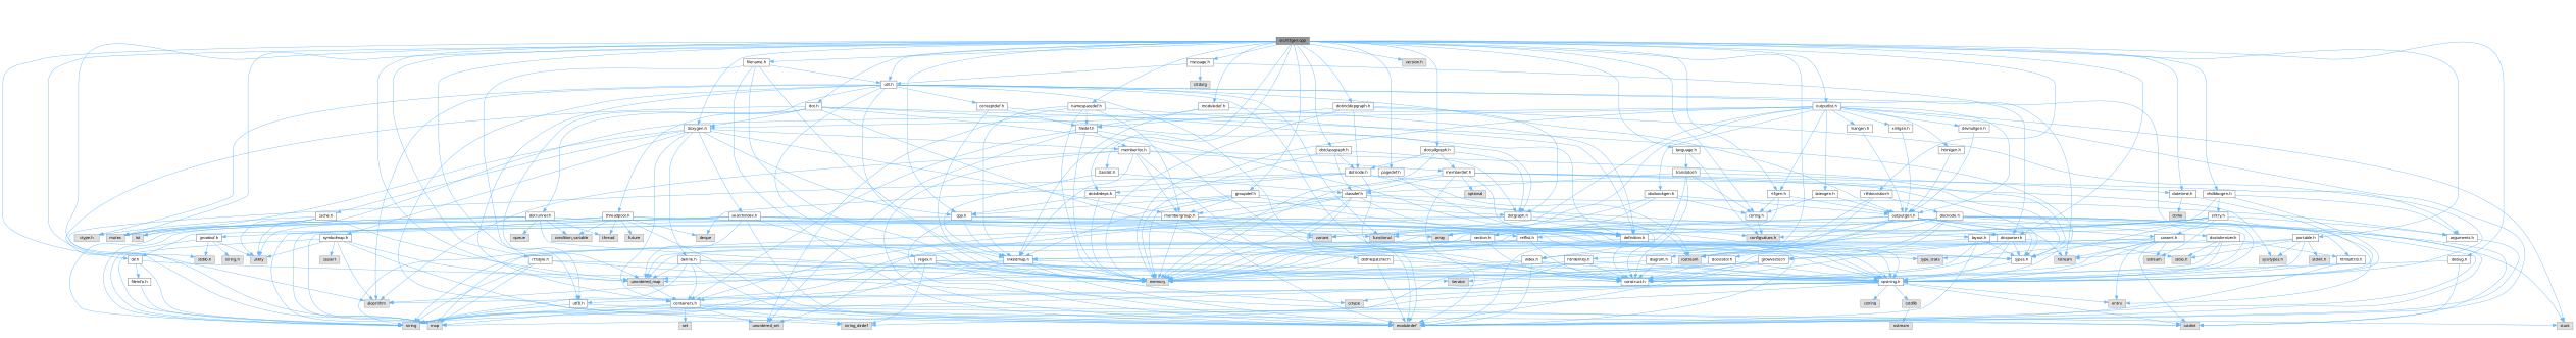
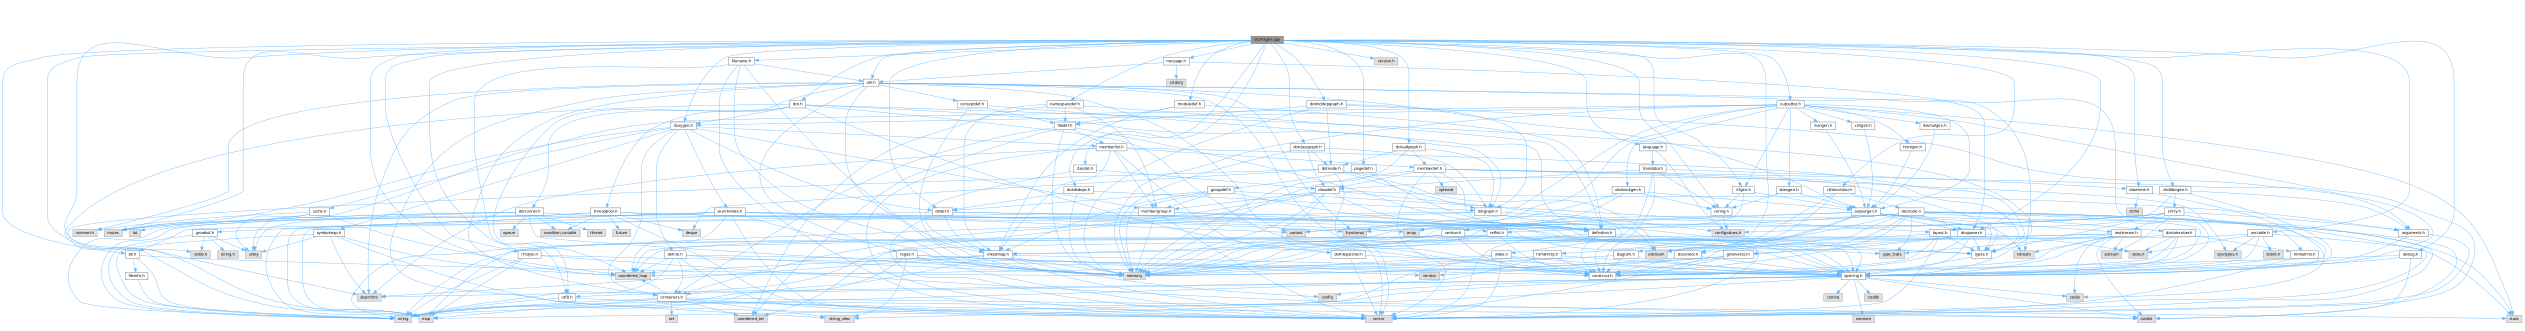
  digraph {
    fontname="Noto Sans"
    node [color=grey40 fillcolor=white fontname="Noto Sans" fontsize=10 shape=box style=filled]
    edge [color=steelblue1 fontname="Noto Sans" fontsize=10 labelfontname=Helvetica labelfontsize=10 style=solid]
    n1 [color=gray40 fillcolor=grey60 fontcolor=black height=0.2 label="src/rtfgen.cpp" width=0.4]
    n2 [color=grey60 fillcolor="#E0E0E0" height=0.2 label=mutex width=0.4]
    n3 [color=grey60 fillcolor="#E0E0E0" height=0.2 label="stdlib.h" width=0.4]
    n4 [color=grey60 fillcolor="#E0E0E0" height=0.2 label=algorithm width=0.4]
    n5 [color=grey60 fillcolor="#E0E0E0" height=0.2 label=unordered_map width=0.4]
    n6 [height=0.2 label="rtfgen.h" width=0.4]
    n7 [height=0.2 label="config.h" width=0.4]
    n8 [height=0.2 label="utf8.h" width=0.4]
    n9 [height=0.2 label="docparser.h" width=0.4]
    n10 [height=0.2 label="message.h" width=0.4]
    n11 [height=0.2 label="util.h" width=0.4]
    n12 [height=0.2 label="doxygen.h" width=0.4]
-   n13 [height=0.2 label="cpp.h" width=0.4]
+   n13 [height=0.2 label="dirdef.h" width=0.4]
    n14 [height=0.2 label="diagram.h" width=0.4]
    n15 [height=0.2 label="language.h" width=0.4]
    n16 [height=0.2 label="datetime.h" width=0.4]
    n17 [height=0.2 label="dot.h" width=0.4]
    n18 [height=0.2 label="dir.h" width=0.4]
    n19 [height=0.2 label="dotcallgraph.h" width=0.4]
    n20 [height=0.2 label="dotclassgraph.h" width=0.4]
    n21 [height=0.2 label="dotdirdeps.h" width=0.4]
    n22 [height=0.2 label="dotincldepgraph.h" width=0.4]
    n23 [color=grey60 fillcolor="#E0E0E0" height=0.2 label="version.h" width=0.4]
    n24 [height=0.2 label="pagedef.h" width=0.4]
    n25 [height=0.2 label="rtfstyle.h" width=0.4]
    n26 [height=0.2 label="rtfdocvisitor.h" width=0.4]
    n27 [height=0.2 label="vhdldocgen.h" width=0.4]
    n28 [height=0.2 label="portable.h" width=0.4]
    n29 [height=0.2 label="groupdef.h" width=0.4]
    n30 [height=0.2 label="classlist.h" width=0.4]
    n31 [height=0.2 label="filename.h" width=0.4]
    n32 [height=0.2 label="namespacedef.h" width=0.4]
    n33 [height=0.2 label="debug.h" width=0.4]
    n34 [height=0.2 label="outputlist.h" width=0.4]
    n35 [height=0.2 label="moduledef.h" width=0.4]
    n36 [color=grey60 fillcolor="#E0E0E0" height=0.2 label=array width=0.4]
    n37 [height=0.2 label="outputgen.h" width=0.4]
    n38 [color=grey60 fillcolor="#E0E0E0" height=0.2 label="configvalues.h" width=0.4]
    n39 [color=grey60 fillcolor="#E0E0E0" height=0.2 label=string width=0.4]
    n40 [color=grey60 fillcolor="#E0E0E0" height=0.2 label=cstdint width=0.4]
    n41 [color=grey60 fillcolor="#E0E0E0" height=0.2 label=memory width=0.4]
    n42 [height=0.2 label="types.h" width=0.4]
    n43 [height=0.2 label="construct.h" width=0.4]
    n44 [height=0.2 label="qcstring.h" width=0.4]
    n45 [color=grey60 fillcolor="#E0E0E0" height=0.2 label="stdio.h" width=0.4]
    n46 [height=0.2 label="growvector.h" width=0.4]
    n47 [color=grey60 fillcolor="#E0E0E0" height=0.2 label=cstdarg width=0.4]
    n48 [color=grey60 fillcolor="#E0E0E0" height=0.2 label=fstream width=0.4]
-   n49 [color=grey60 fillcolor="#E0E0E0" height=0.2 label=string_dirdef width=0.4]
+   n49 [color=grey60 fillcolor="#E0E0E0" height=0.2 label=string_view width=0.4]
    n50 [color=grey60 fillcolor="#E0E0E0" height=0.2 label=functional width=0.4]
    n51 [color=grey60 fillcolor="#E0E0E0" height=0.2 label=variant width=0.4]
-   n52 [color=grey60 fillcolor="#E0E0E0" height=0.2 label="ctype.h" width=0.4]
+   n52 [color=grey60 fillcolor="#E0E0E0" height=0.2 label="sstream.h" width=0.4]
    n53 [height=0.2 label="containers.h" width=0.4]
    n54 [height=0.2 label="regex.h" width=0.4]
    n55 [height=0.2 label="conceptdef.h" width=0.4]
    n56 [height=0.2 label="memberlist.h" width=0.4]
    n57 [height=0.2 label="membergroup.h" width=0.4]
    n58 [height=0.2 label="define.h" width=0.4]
    n59 [height=0.2 label="cache.h" width=0.4]
    n60 [height=0.2 label="symbolmap.h" width=0.4]
    n61 [height=0.2 label="searchindex.h" width=0.4]
-   n62 [color=grey60 fillcolor="#E0E0E0" height=0.2 label=moduledef width=0.4]
+   n62 [color=grey60 fillcolor="#E0E0E0" height=0.2 label=vector width=0.4]
    n63 [color=grey60 fillcolor="#E0E0E0" height=0.2 label=map width=0.4]
    n64 [height=0.2 label="linkedmap.h" width=0.4]
    n65 [height=0.2 label="definition.h" width=0.4]
    n66 [height=0.2 label="translator.h" width=0.4]
    n67 [color=grey60 fillcolor="#E0E0E0" height=0.2 label=ctime width=0.4]
    n68 [height=0.2 label="threadpool.h" width=0.4]
    n69 [height=0.2 label="dotgraph.h" width=0.4]
    n70 [height=0.2 label="dotfilepatcher.h" width=0.4]
    n71 [height=0.2 label="dotrunner.h" width=0.4]
    n72 [height=0.2 label="fileinfo.h" width=0.4]
    n73 [height=0.2 label="memberdef.h" width=0.4]
    n74 [height=0.2 label="dotnode.h" width=0.4]
    n75 [height=0.2 label="classdef.h" width=0.4]
    n76 [height=0.2 label="filedef.h" width=0.4]
    n77 [color=grey60 fillcolor="#E0E0E0" height=0.2 label=iostream width=0.4]
    n78 [height=0.2 label="docvisitor.h" width=0.4]
    n79 [height=0.2 label="docnode.h" width=0.4]
    n80 [height=0.2 label="arguments.h" width=0.4]
    n81 [height=0.2 label="layout.h" width=0.4]
    n82 [height=0.2 label="entry.h" width=0.4]
    n83 [color=grey60 fillcolor="#E0E0E0" height=0.2 label="sys/types.h" width=0.4]
    n84 [color=grey60 fillcolor="#E0E0E0" height=0.2 label="stdint.h" width=0.4]
    n85 [color=grey60 fillcolor="#E0E0E0" height=0.2 label=unordered_set width=0.4]
    n86 [color=grey60 fillcolor="#E0E0E0" height=0.2 label=stack width=0.4]
    n87 [color=grey60 fillcolor="#E0E0E0" height=0.2 label=utility width=0.4]
    n88 [height=0.2 label="htmlgen.h" width=0.4]
    n89 [height=0.2 label="latexgen.h" width=0.4]
    n90 [height=0.2 label="mangen.h" width=0.4]
    n91 [height=0.2 label="docbookgen.h" width=0.4]
    n92 [height=0.2 label="xmlgen.h" width=0.4]
    n93 [height=0.2 label="devnullgen.h" width=0.4]
    n94 [height=0.2 label="index.h" width=0.4]
    n95 [height=0.2 label="section.h" width=0.4]
-   n96 [height=0.2 label="cassert.h" width=0.4]
-   n97 [color=grey60 fillcolor="#E0E0E0" height=0.2 label=entry width=0.4]
+   n96 [height=0.2 label="textstream.h" width=0.4]
+   n97 [color=grey60 fillcolor="#E0E0E0" height=0.2 label=cstdio width=0.4]
    n98 [color=grey60 fillcolor="#E0E0E0" height=0.2 label=sstream width=0.4]
    n99 [color=grey60 fillcolor="#E0E0E0" height=0.2 label=type_traits width=0.4]
-   n100 [color=grey60 fillcolor="#E0E0E0" height=0.2 label=cctype width=0.4]
+   n100 [color=grey60 fillcolor="#E0E0E0" height=0.2 label=config width=0.4]
    n101 [color=grey60 fillcolor="#E0E0E0" height=0.2 label=cstring width=0.4]
    n102 [color=grey60 fillcolor="#E0E0E0" height=0.2 label=cstdlib width=0.4]
    n103 [color=grey60 fillcolor="#E0E0E0" height=0.2 label=ostream width=0.4]
    n104 [color=grey60 fillcolor="#E0E0E0" height=0.2 label=iterator width=0.4]
    n105 [color=grey60 fillcolor="#E0E0E0" height=0.2 label=set width=0.4]
    n106 [height=0.2 label="reflist.h" width=0.4]
    n107 [color=grey60 fillcolor="#E0E0E0" height=0.2 label=optional width=0.4]
    n108 [color=grey60 fillcolor="#E0E0E0" height=0.2 label=list width=0.4]
-   n109 [color=grey60 fillcolor="#E0E0E0" height=0.2 label=cassert width=0.4]
    n110 [height=0.2 label="growbuf.h" width=0.4]
    n111 [color=grey60 fillcolor="#E0E0E0" height=0.2 label="string.h" width=0.4]
    n112 [color=grey60 fillcolor="#E0E0E0" height=0.2 label=condition_variable width=0.4]
    n113 [color=grey60 fillcolor="#E0E0E0" height=0.2 label=deque width=0.4]
    n114 [color=grey60 fillcolor="#E0E0E0" height=0.2 label=future width=0.4]
    n115 [color=grey60 fillcolor="#E0E0E0" height=0.2 label=thread width=0.4]
    n116 [color=grey60 fillcolor="#E0E0E0" height=0.2 label=queue width=0.4]
    n117 [height=0.2 label="htmlattrib.h" width=0.4]
    n118 [height=0.2 label="htmlentity.h" width=0.4]
    n119 [height=0.2 label="doctokenizer.h" width=0.4]
    n1 -> n2
    n1 -> n3
    n1 -> n4
    n1 -> n5
    n1 -> n6
    n1 -> n7
    n1 -> n8
    n1 -> n9
    n1 -> n10
    n1 -> n11
    n1 -> n12
    n1 -> n13
    n1 -> n14
    n1 -> n15
    n1 -> n16
    n1 -> n17
    n1 -> n18
    n1 -> n19
    n1 -> n20
    n1 -> n21
    n1 -> n22
    n1 -> n23
    n1 -> n24
    n1 -> n25
    n1 -> n26
    n1 -> n27
    n1 -> n28
-   n1 -> n29
+   n24 -> n29
    n1 -> n30
    n1 -> n31
    n1 -> n32
    n1 -> n33
    n1 -> n34
    n1 -> n35
    n6 -> n7
    n6 -> n36
    n6 -> n37
    n7 -> n38
    n8 -> n39
    n8 -> n40
    n9 -> n41
    n9 -> n42
    n9 -> n43
    n9 -> n44
    n9 -> n45
    n9 -> n46
    n10 -> n11
    n10 -> n44
    n10 -> n47
    n11 -> n4
    n11 -> n5
    n11 -> n9
    n11 -> n37
    n11 -> n41
    n11 -> n43
    n11 -> n48
    n11 -> n49
    n11 -> n50
    n11 -> n51
    n11 -> n52
    n11 -> n53
    n11 -> n54
    n11 -> n55
    n12 -> n2
    n12 -> n13
    n12 -> n53
    n12 -> n56
    n12 -> n57
    n12 -> n58
    n12 -> n59
    n12 -> n60
    n12 -> n61
    n13 -> n44
    n13 -> n62
    n13 -> n63
    n13 -> n64
    n13 -> n65
    n14 -> n41
    n14 -> n43
    n14 -> n44
    n15 -> n38
    n15 -> n66
    n16 -> n44
    n16 -> n67
    n17 -> n12
    n17 -> n43
    n17 -> n44
    n17 -> n63
    n17 -> n68
    n17 -> n69
    n17 -> n70
    n17 -> n71
    n18 -> n39
    n18 -> n41
    n18 -> n72
    n19 -> n41
    n19 -> n69
    n19 -> n73
    n19 -> n74
    n20 -> n41
    n20 -> n69
    n20 -> n74
    n20 -> n75
    n21 -> n13
    n21 -> n41
    n21 -> n69
    n22 -> n41
    n22 -> n44
    n22 -> n69
    n22 -> n74
    n22 -> n76
    n24 -> n65
    n25 -> n39
    n25 -> n40
    n25 -> n44
    n25 -> n63
    n26 -> n77
    n26 -> n78
    n26 -> n79
    n27 -> n44
    n27 -> n80
    n27 -> n81
    n27 -> n82
    n28 -> n44
    n28 -> n45
-   n28 -> n48
+   n28 -> n86
    n28 -> n53
    n28 -> n83
    n28 -> n84
    n29 -> n13
    n29 -> n41
    n29 -> n57
    n29 -> n64
    n29 -> n65
    n29 -> n81
    n30 -> n64
    n30 -> n75
    n31 -> n8
    n31 -> n11
    n31 -> n41
    n31 -> n62
    n31 -> n64
-   n32 -> n41
    n32 -> n57
    n32 -> n64
    n32 -> n65
    n32 -> n76
    n32 -> n85
    n33 -> n40
    n33 -> n43
+   n33 -> n44
    n34 -> n6
    n34 -> n12
    n34 -> n37
    n34 -> n41
    n34 -> n50
    n34 -> n51
    n34 -> n62
    n34 -> n86
    n34 -> n87
    n34 -> n88
    n34 -> n89
    n34 -> n90
    n34 -> n91
    n34 -> n92
    n34 -> n93
    n35 -> n64
    n35 -> n65
    n35 -> n76
    n37 -> n9
    n37 -> n41
    n37 -> n42
    n37 -> n43
    n37 -> n48
    n37 -> n77
    n37 -> n86
-   n37 -> n94
    n37 -> n95
    n37 -> n96
    n42 -> n44
    n44 -> n4
    n44 -> n8
    n44 -> n39
    n44 -> n40
    n44 -> n49
    n44 -> n97
    n44 -> n100
    n44 -> n101
    n44 -> n102
-   n102 -> n103
+   n44 -> n103
    n46 -> n41
    n46 -> n43
    n46 -> n62
    n46 -> n104
-   n5 -> n53
+   n53 -> n5
    n53 -> n39
    n53 -> n49
    n53 -> n62
    n53 -> n63
    n53 -> n85
    n53 -> n86
    n53 -> n105
    n54 -> n39
    n54 -> n41
    n54 -> n43
    n54 -> n49
    n54 -> n62
    n54 -> n104
    n55 -> n41
    n55 -> n65
    n55 -> n76
    n56 -> n4
    n56 -> n42
    n56 -> n43
    n56 -> n57
    n56 -> n62
    n56 -> n64
    n56 -> n73
    n57 -> n41
    n57 -> n42
    n57 -> n62
    n57 -> n63
    n57 -> n106
    n58 -> n5
    n58 -> n39
    n58 -> n41
    n58 -> n44
    n58 -> n53
    n58 -> n62
    n59 -> n2
    n59 -> n5
    n59 -> n52
    n59 -> n87
-   n59 -> n108
    n60 -> n4
    n60 -> n5
    n60 -> n39
    n60 -> n62
    n60 -> n87
-   n60 -> n109
    n61 -> n5
    n61 -> n36
    n61 -> n39
    n61 -> n41
    n61 -> n44
    n61 -> n51
    n61 -> n62
    n61 -> n63
    n61 -> n110
    n64 -> n4
    n64 -> n5
    n64 -> n39
    n64 -> n41
    n64 -> n44
    n64 -> n62
    n64 -> n100
    n65 -> n42
    n65 -> n43
    n65 -> n62
    n66 -> n7
    n66 -> n16
    n66 -> n43
    n66 -> n75
    n66 -> n94
    n68 -> n2
    n68 -> n50
    n68 -> n62
    n68 -> n87
    n68 -> n99
    n68 -> n112
    n68 -> n113
    n68 -> n114
-   n68 -> n115
    n69 -> n18
    n69 -> n43
    n69 -> n44
    n69 -> n63
    n69 -> n77
    n70 -> n44
    n70 -> n62
    n71 -> n2
    n71 -> n39
    n71 -> n41
    n71 -> n44
    n71 -> n108
    n71 -> n112
    n71 -> n115
    n71 -> n116
    n72 -> n39
    n73 -> n41
    n73 -> n42
    n73 -> n62
    n73 -> n65
    n73 -> n75
    n73 -> n80
    n73 -> n83
    n73 -> n107
    n74 -> n42
    n74 -> n62
    n74 -> n63
-   n74 -> n21
+   n74 -> n69
    n74 -> n77
    n74 -> n113
    n75 -> n38
    n75 -> n41
    n75 -> n53
    n75 -> n57
    n75 -> n62
    n75 -> n65
    n75 -> n80
    n75 -> n85
    n76 -> n41
    n76 -> n53
    n76 -> n56
    n76 -> n65
    n76 -> n85
    n78 -> n41
    n78 -> n43
    n78 -> n44
+   n79 -> n9
    n79 -> n40
    n79 -> n41
    n79 -> n43
    n79 -> n44
    n79 -> n46
    n79 -> n51
    n79 -> n62
+   n79 -> n78
    n79 -> n95
    n79 -> n97
+   n79 -> n99
    n79 -> n117
    n79 -> n118
    n79 -> n119
+   n80 -> n44
    n80 -> n62
    n81 -> n41
    n81 -> n42
    n81 -> n43
    n81 -> n62
    n82 -> n38
-   n82 -> n41
    n82 -> n42
    n82 -> n50
    n82 -> n62
    n82 -> n80
    n82 -> n96
    n82 -> n98
    n82 -> n106
    n88 -> n37
    n89 -> n7
    n89 -> n37
    n90 -> n37
    n91 -> n7
    n91 -> n36
    n91 -> n37
    n91 -> n41
    n92 -> n37
    n93 -> n37
    n94 -> n41
    n94 -> n43
    n94 -> n44
    n94 -> n62
    n94 -> n63
    n95 -> n5
    n95 -> n39
    n95 -> n43
    n95 -> n44
    n95 -> n64
    n96 -> n39
    n96 -> n40
    n96 -> n43
    n96 -> n44
    n96 -> n48
    n96 -> n77
    n96 -> n97
    n96 -> n98
    n96 -> n99
    n106 -> n5
    n106 -> n41
    n106 -> n43
    n106 -> n44
    n106 -> n62
    n106 -> n64
    n110 -> n3
    n110 -> n39
    n110 -> n87
    n110 -> n111
    n117 -> n44
    n117 -> n62
    n118 -> n5
    n118 -> n39
    n118 -> n43
    n118 -> n44
    n119 -> n41
    n119 -> n43
    n119 -> n44
    n119 -> n45
    n119 -> n117
  }
